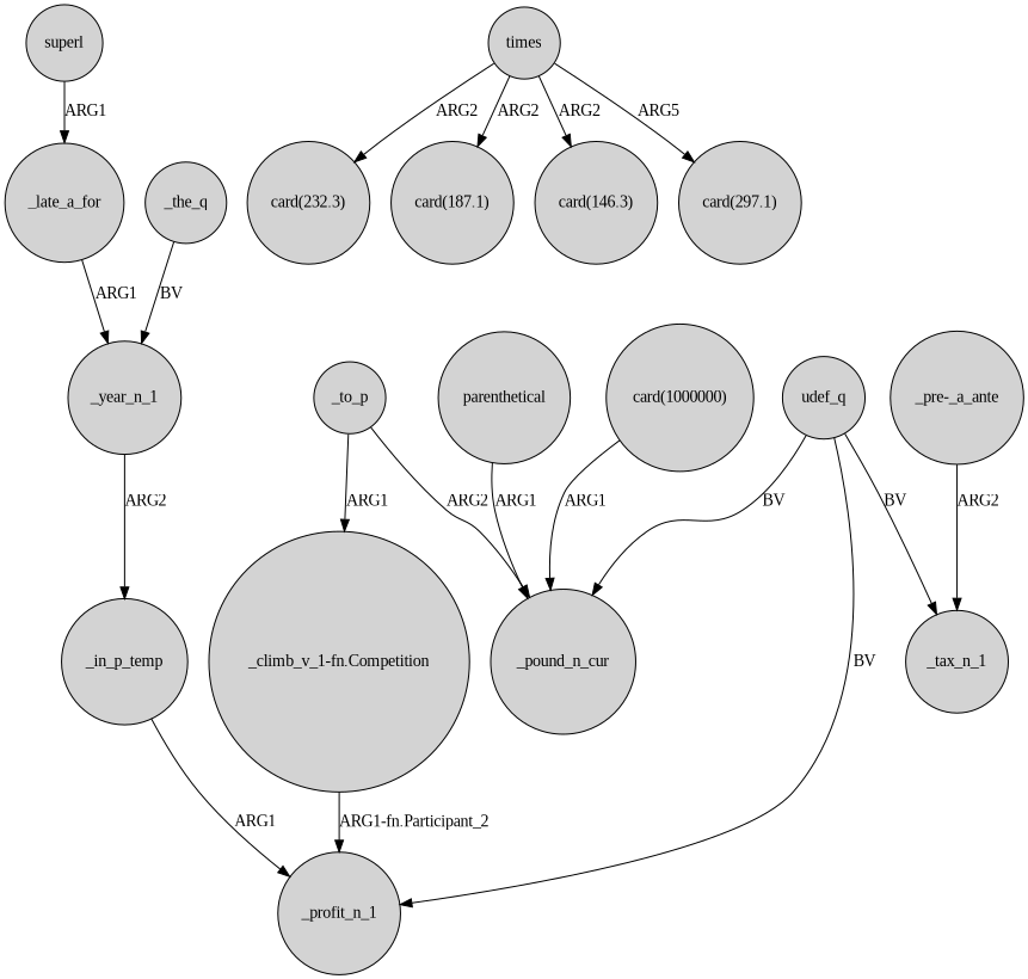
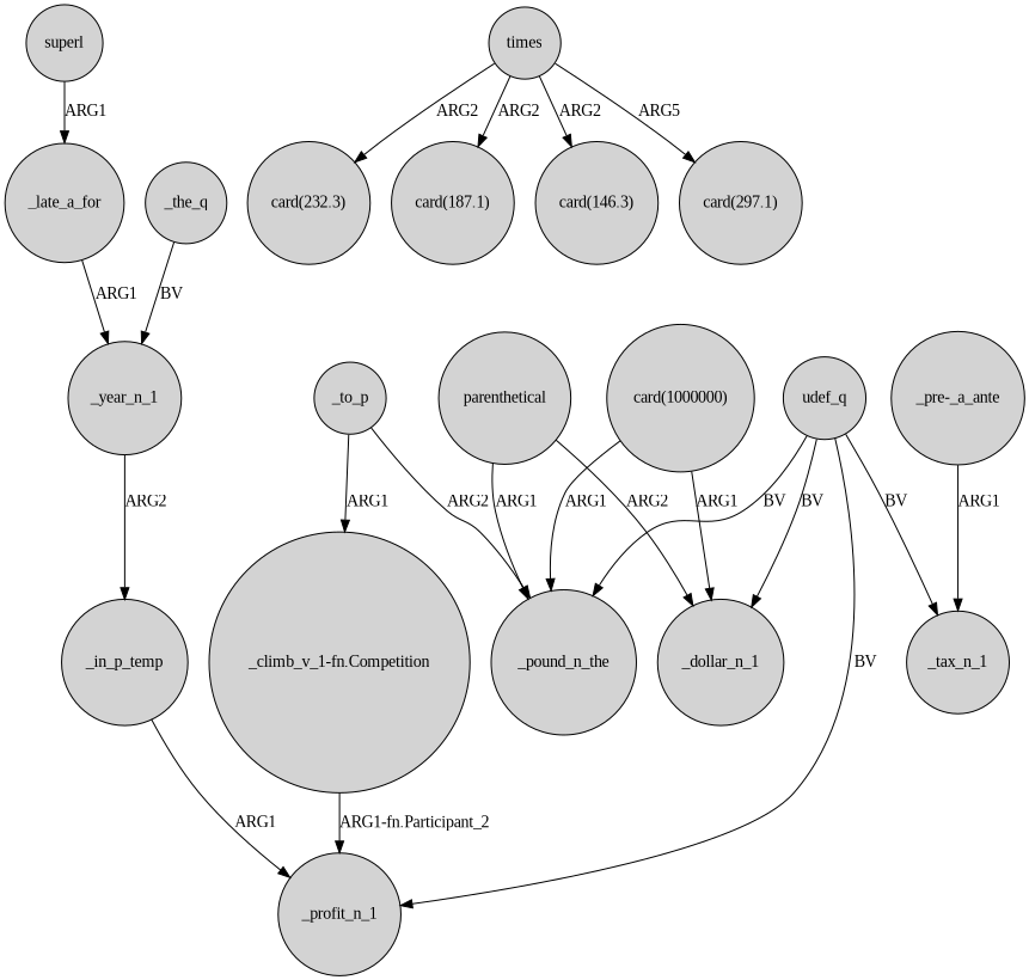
  digraph {
    fontname="Liberation Serif"
    node [fontname="Liberation Serif" shape=circle style=filled]
    edge [fontname="Liberation Serif"]
    _to_p
    "_climb_v_1-fn.Competition"
-   _pound_n_cur
+   _pound_n_cur [label=_pound_n_the]
    _profit_n_1
    udef_q
    _tax_n_1
+   _dollar_n_1
    times
    "card(232.3)"
    "card(187.1)"
    "card(146.3)"
    "card(297.1)"
    "card(1000000)"
    "_pre-_a_ante"
    superl
    _late_a_for
    _year_n_1
    _in_p_temp
    parenthetical
    _the_q
    _to_p -> "_climb_v_1-fn.Competition" [label=ARG1]
    _to_p -> _pound_n_cur [label=ARG2]
    "_climb_v_1-fn.Competition" -> _profit_n_1 [label="ARG1-fn.Participant_2"]
    udef_q -> _pound_n_cur [label=BV]
    udef_q -> _profit_n_1 [label=BV]
    udef_q -> _tax_n_1 [label=BV]
+   udef_q -> _dollar_n_1 [label=BV]
    times -> "card(232.3)" [label=ARG2]
    times -> "card(187.1)" [label=ARG2]
    times -> "card(146.3)" [label=ARG2]
    times -> "card(297.1)" [label=ARG5]
    "card(1000000)" -> _pound_n_cur [label=ARG1]
-   "_pre-_a_ante" -> _tax_n_1 [label=ARG2]
+   "card(1000000)" -> _dollar_n_1 [label=ARG1]
+   "_pre-_a_ante" -> _tax_n_1 [label=ARG1]
    superl -> _late_a_for [label=ARG1]
    _late_a_for -> _year_n_1 [label=ARG1]
    _year_n_1 -> _in_p_temp [label=ARG2]
    _in_p_temp -> _profit_n_1 [label=ARG1]
    parenthetical -> _pound_n_cur [label=ARG1]
+   parenthetical -> _dollar_n_1 [label=ARG2]
    _the_q -> _year_n_1 [label=BV]
  }
